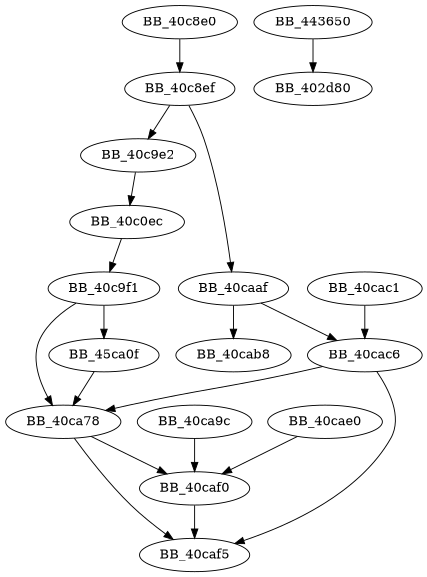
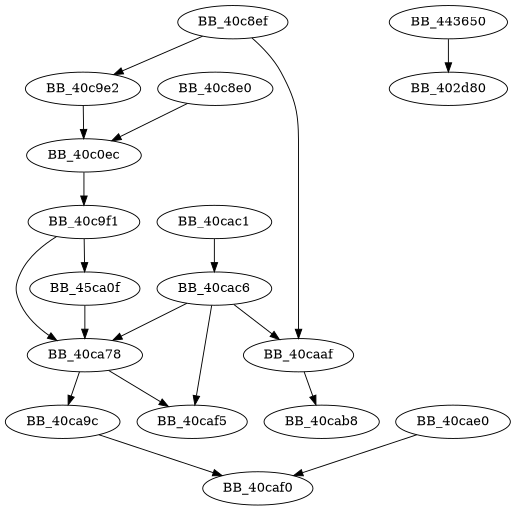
  digraph {
    BB_40c8e0
    BB_40c8ef
    BB_40c9e2
    BB_40caaf
    n5 [label=BB_40c0ec]
    BB_40cab8
    BB_40cac6
    BB_40c9f1
    BB_40ca78
    BB_40caf5
    n11 [label=BB_45ca0f]
    BB_40ca9c
    BB_40caf0
    BB_40cac1
    BB_40cae0
    n16 [label=BB_443650]
    BB_402d80
-   BB_40c8e0 -> BB_40c8ef
+   BB_40c8e0 -> n5
    BB_40c8ef -> BB_40c9e2
    BB_40c8ef -> BB_40caaf
    BB_40c9e2 -> n5
    BB_40caaf -> BB_40cab8
-   BB_40caaf -> BB_40cac6
+   BB_40cac6 -> BB_40caaf
    n5 -> BB_40c9f1
    BB_40cac6 -> BB_40ca78
    BB_40cac6 -> BB_40caf5
    BB_40c9f1 -> BB_40ca78
    BB_40c9f1 -> n11
    BB_40ca78 -> BB_40caf5
-   BB_40ca78 -> BB_40caf0
+   BB_40ca78 -> BB_40ca9c
    n11 -> BB_40ca78
    BB_40ca9c -> BB_40caf0
-   BB_40caf0 -> BB_40caf5
    BB_40cac1 -> BB_40cac6
    BB_40cae0 -> BB_40caf0
    n16 -> BB_402d80
  }
